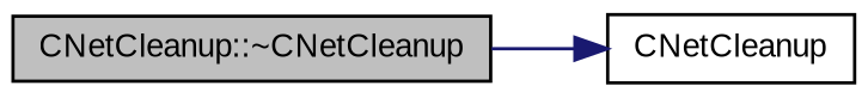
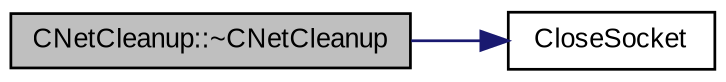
  digraph {
    rankdir=LR
    fontname="Liberation Sans"
    node [color=black fontname="Liberation Sans" fontsize=10 shape=record style=filled]
    n1 [fillcolor=grey75 fontcolor=black height=0.2 label="CNetCleanup::~CNetCleanup" width=0.4]
-   n2 [fillcolor=white height=0.2 label=CNetCleanup width=0.4]
+   n2 [fillcolor=white height=0.2 label=CloseSocket width=0.4]
    n1 -> n2 [color=midnightblue fontname="Liberation Sans" fontsize=10 labelfontname=Helvetica labelfontsize=10 style=solid]
  }
